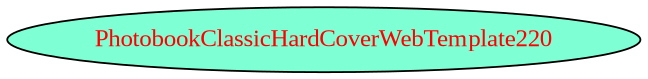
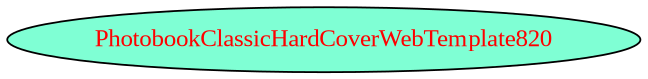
  digraph {
    concentrate=true
    rankdir=TB
    ranksep=2.0
    splines=ortho
    fontname="Liberation Serif"
-   PhotobookClassicHardCoverWebTemplate220 [fontcolor=red style=filled fillcolor=aquamarine fontname="Liberation Serif"]
+   PhotobookClassicHardCoverWebTemplate220 [fontcolor=red style=filled fillcolor=aquamarine fontname="Liberation Serif" label=PhotobookClassicHardCoverWebTemplate820]
  }
